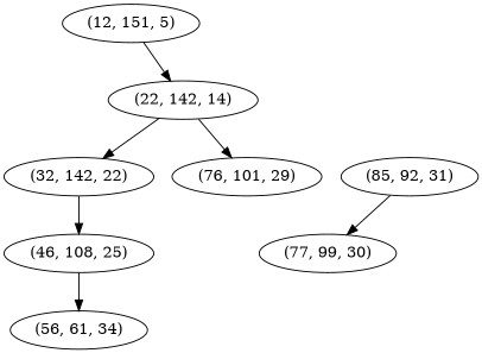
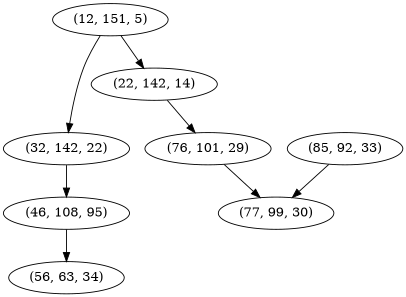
  digraph {
    "(12, 151, 5)"
    "(22, 142, 14)"
    n3 [label="(32, 142, 22)"]
    "(76, 101, 29)"
-   "(46, 108, 25)"
-   "(56, 63, 34)" [label="(56, 61, 34)"]
+   "(46, 108, 25)" [label="(46, 108, 95)"]
+   "(56, 63, 34)"
    "(77, 99, 30)"
-   "(85, 92, 33)" [label="(85, 92, 31)"]
+   "(85, 92, 33)"
    "(12, 151, 5)" -> "(22, 142, 14)"
-   "(22, 142, 14)" -> n3
+   "(12, 151, 5)" -> n3
    "(22, 142, 14)" -> "(76, 101, 29)"
    n3 -> "(46, 108, 25)"
+   "(76, 101, 29)" -> "(77, 99, 30)"
    "(46, 108, 25)" -> "(56, 63, 34)"
    "(85, 92, 33)" -> "(77, 99, 30)"
  }
